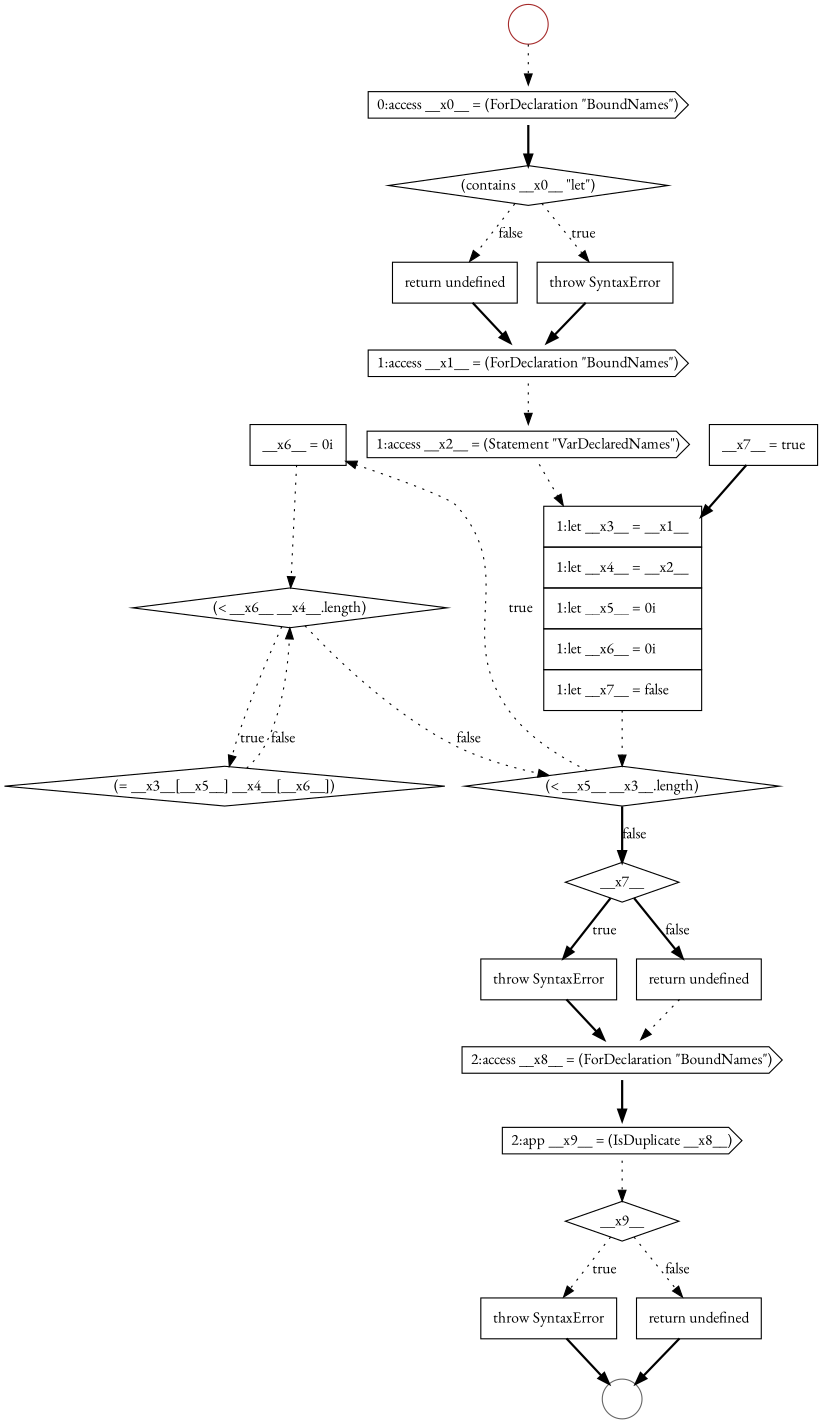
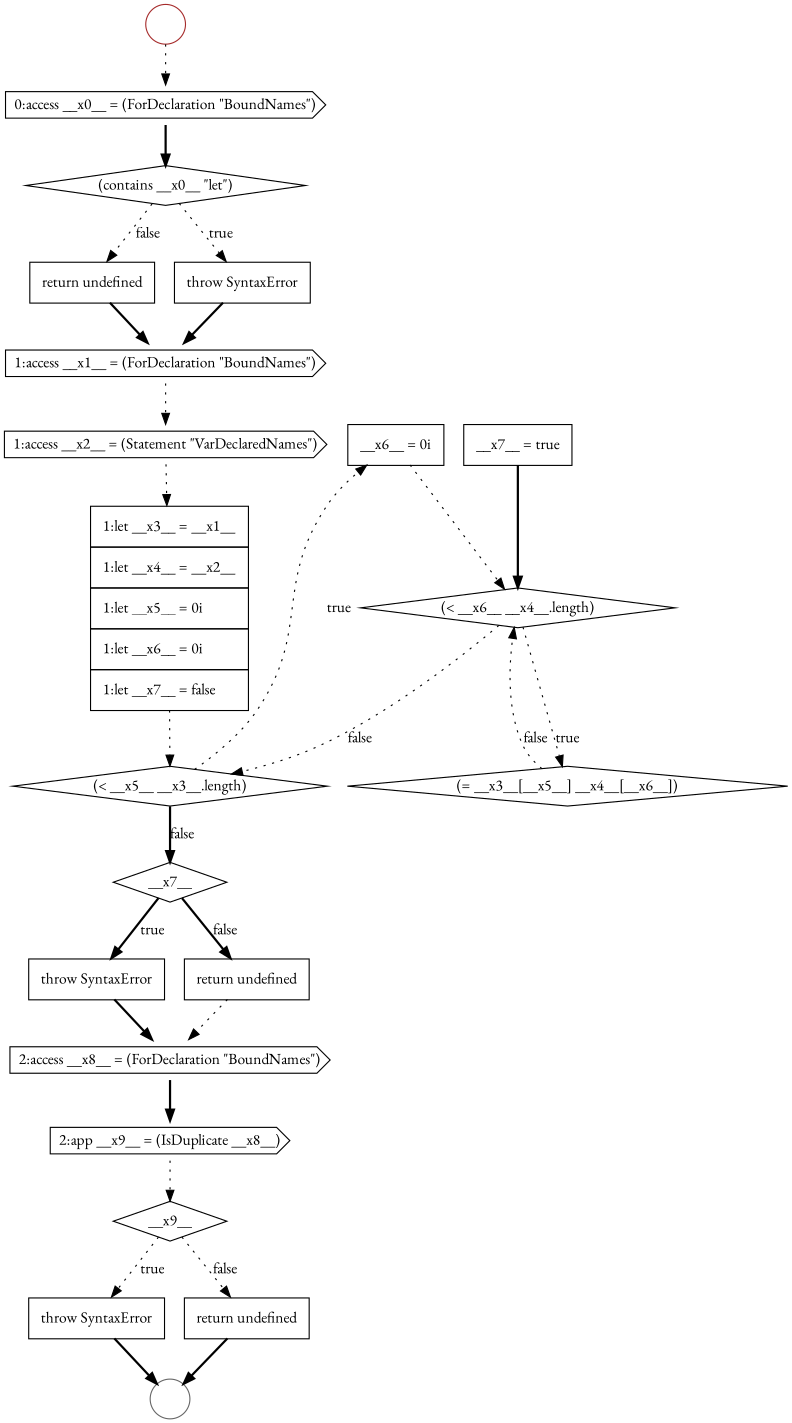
  digraph {
    fontname="EB Garamond"
    node [color=black fillcolor=white fontname="EB Garamond" shape=none style=filled]
    edge [color=black fontname="EB Garamond" style=dotted]
    n1 [label=<<font color="black">     <table border="0" cellborder="1" cellspacing="0" cellpadding="10">       <tr><td align="left">__x6__ = 0i</td></tr>     </table>   </font>> margin=0]
    n2 [label=<<font color="black">(&lt; __x6__ __x4__.length)</font>> shape=diamond]
    n3 [label=<<font color="black">(= __x3__[__x5__] __x4__[__x6__])</font>> shape=diamond]
    n4 [label=<<font color="black">(&lt; __x5__ __x3__.length)</font>> shape=diamond]
    n5 [label=<<font color="black">     <table border="0" cellborder="1" cellspacing="0" cellpadding="10">       <tr><td align="left">throw SyntaxError</td></tr>     </table>   </font>> margin=0]
    n6 [label=<<font color="black">2:access __x8__ = (ForDeclaration &quot;BoundNames&quot;)</font>> shape=cds]
    n7 [label=<<font color="black">2:app __x9__ = (IsDuplicate __x8__)</font>> shape=cds]
    n8 [label=<<font color="black">0:access __x0__ = (ForDeclaration &quot;BoundNames&quot;)</font>> shape=cds]
    n9 [label=<<font color="black">(contains __x0__ &quot;let&quot;)</font>> shape=diamond]
    n10 [label=<<font color="black">     <table border="0" cellborder="1" cellspacing="0" cellpadding="10">       <tr><td align="left">return undefined</td></tr>     </table>   </font>> margin=0]
    n11 [label=<<font color="black">     <table border="0" cellborder="1" cellspacing="0" cellpadding="10">       <tr><td align="left">throw SyntaxError</td></tr>     </table>   </font>> margin=0]
    n12 [label=<<font color="black">1:access __x1__ = (ForDeclaration &quot;BoundNames&quot;)</font>> shape=cds]
    n13 [label=<<font color="black">1:access __x2__ = (Statement &quot;VarDeclaredNames&quot;)</font>> shape=cds]
    n14 [label=<<font color="black">     <table border="0" cellborder="1" cellspacing="0" cellpadding="10">       <tr><td align="left">1:let __x3__ = __x1__</td></tr>       <tr><td align="left">1:let __x4__ = __x2__</td></tr>       <tr><td align="left">1:let __x5__ = 0i</td></tr>       <tr><td align="left">1:let __x6__ = 0i</td></tr>       <tr><td align="left">1:let __x7__ = false</td></tr>     </table>   </font>> margin=0]
    n15 [label=<<font color="black">__x9__</font>> shape=diamond]
    n16 [label=<<font color="black">     <table border="0" cellborder="1" cellspacing="0" cellpadding="10">       <tr><td align="left">throw SyntaxError</td></tr>     </table>   </font>> margin=0]
    n17 [label=<<font color="black">     <table border="0" cellborder="1" cellspacing="0" cellpadding="10">       <tr><td align="left">return undefined</td></tr>     </table>   </font>> margin=0]
    n18 [color=gray40 label=" " shape=circle]
    n19 [color=brown label=" " shape=circle]
    n20 [label=<<font color="black">     <table border="0" cellborder="1" cellspacing="0" cellpadding="10">       <tr><td align="left">__x7__ = true</td></tr>     </table>   </font>> margin=0]
    n21 [label=<<font color="black">__x7__</font>> shape=diamond]
    n22 [label=<<font color="black">     <table border="0" cellborder="1" cellspacing="0" cellpadding="10">       <tr><td align="left">return undefined</td></tr>     </table>   </font>> margin=0]
    n1 -> n2
    n2 -> n3 [label=<<font color="black">true</font>>]
    n2 -> n4 [label=<<font color="black">false</font>>]
    n3 -> n2 [label=<<font color="black">false</font>>]
    n4 -> n1 [label=<<font color="black">true</font>>]
    n4 -> n21 [label=<<font color="black">false</font>> style=bold]
    n5 -> n6 [style=bold]
    n6 -> n7 [style=bold]
    n7 -> n15
    n8 -> n9 [style=bold]
    n9 -> n10 [label=<<font color="black">false</font>>]
    n9 -> n11 [label=<<font color="black">true</font>>]
    n10 -> n12 [style=bold]
    n11 -> n12 [style=bold]
    n12 -> n13
    n13 -> n14
    n14 -> n4
    n15 -> n16 [label=<<font color="black">true</font>>]
    n15 -> n17 [label=<<font color="black">false</font>>]
    n16 -> n18 [style=bold]
    n17 -> n18 [style=bold]
    n19 -> n8
-   n20 -> n14 [style=bold]
+   n20 -> n2 [style=bold]
    n21 -> n5 [label=<<font color="black">true</font>> style=bold]
    n21 -> n22 [label=<<font color="black">false</font>> style=bold]
    n22 -> n6
  }
